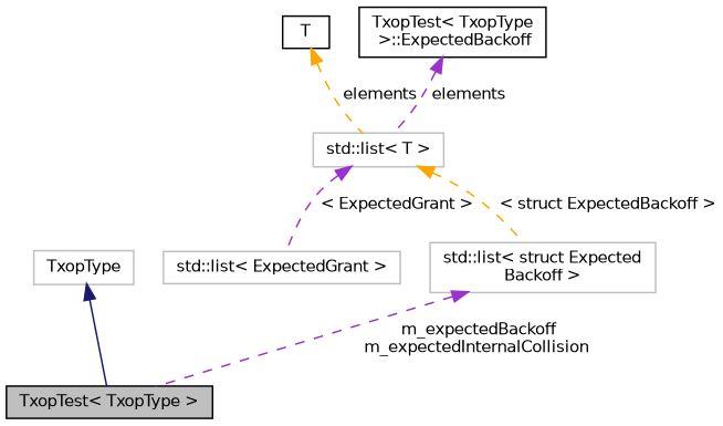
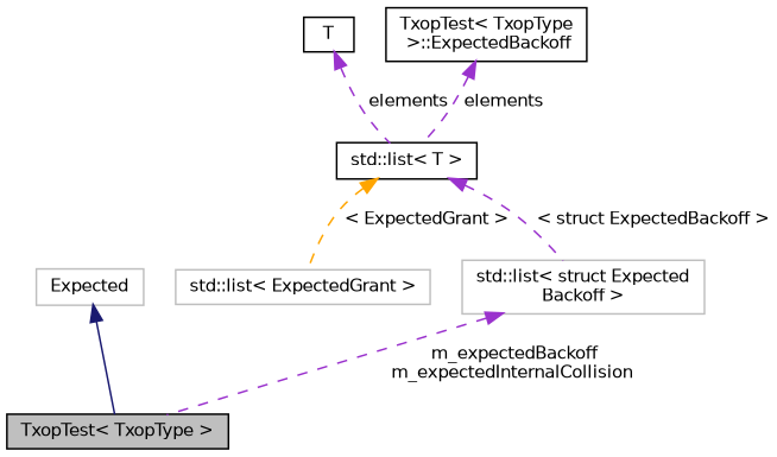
  digraph {
    node [color=grey75 fillcolor=white fontname=Helvetica fontsize=10 shape=record style=filled]
    edge [color=darkorchid3 dir=back fontname=Helvetica fontsize=10 labelfontname=Helvetica labelfontsize=10 style=dashed]
    n1 [color=black fillcolor=grey75 fontcolor=black height=0.2 label="TxopTest\< TxopType \>" width=0.4]
-   n2 [height=0.2 label=TxopType width=0.4]
+   n2 [height=0.2 label=Expected width=0.4]
    n3 [height=0.2 label="std::list\< ExpectedGrant \>" width=0.4]
-   n4 [height=0.2 label="std::list\< T \>" width=0.4]
+   n4 [color=black height=0.2 label="std::list\< T \>" width=0.4]
    n5 [height=0.2 label="std::list\< struct Expected\lBackoff \>" width=0.4]
    n6 [color=black height=0.2 label=T width=0.4]
    n7 [color=black height=0.2 label="TxopTest\< TxopType\l \>::ExpectedBackoff" width=0.4]
    n2 -> n1 [color=midnightblue style=solid]
-   n4 -> n3 [label=" \< ExpectedGrant \>"]
-   n4 -> n5 [color=orange label=" \< struct ExpectedBackoff \>"]
+   n4 -> n3 [color=orange label=" \< ExpectedGrant \>"]
+   n4 -> n5 [label=" \< struct ExpectedBackoff \>"]
    n5 -> n1 [label=" m_expectedBackoff\nm_expectedInternalCollision"]
-   n6 -> n4 [color=orange label=" elements"]
+   n6 -> n4 [label=" elements"]
    n7 -> n4 [label=" elements"]
  }
